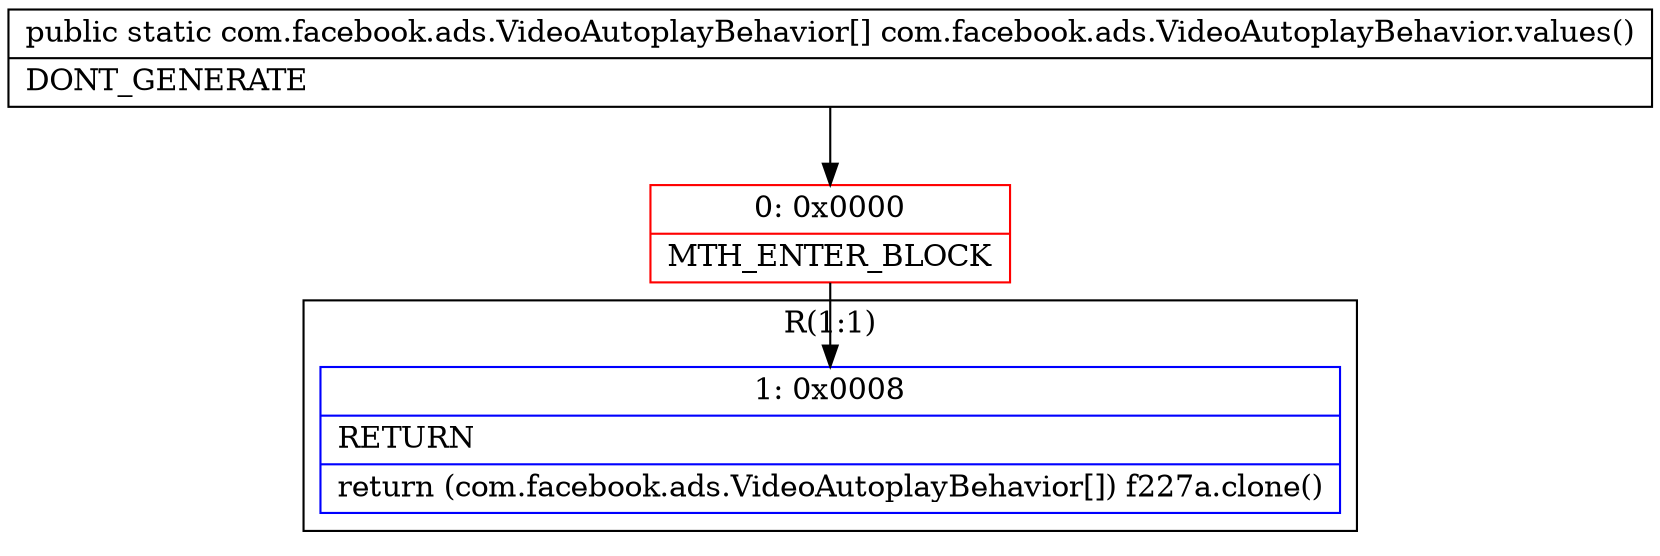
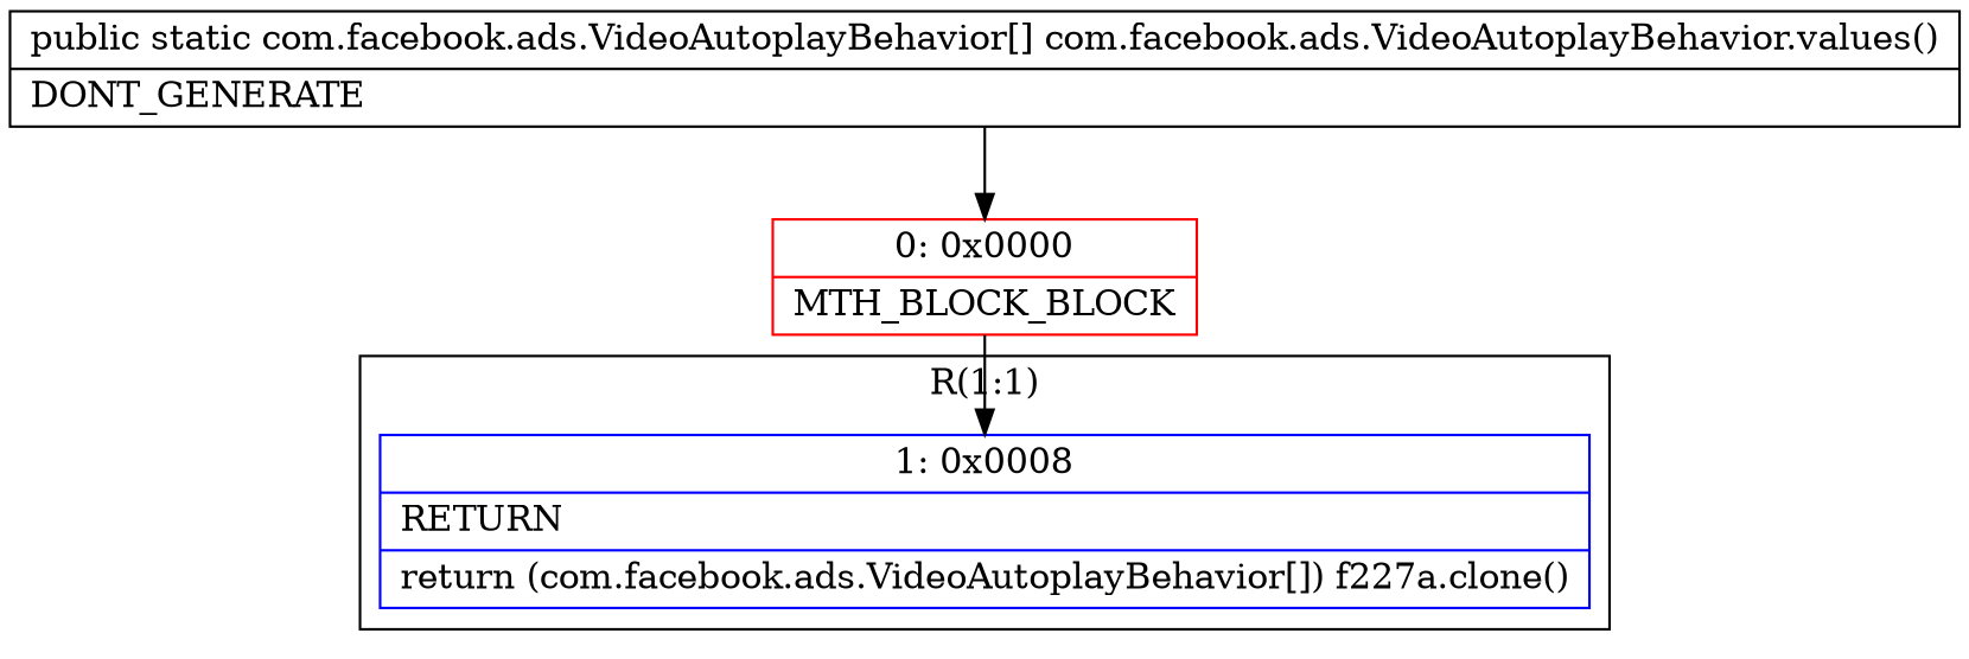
  digraph {
    node [shape=record]
    n1 [color=blue label="{1\:\ 0x0008|RETURN\l|return (com.facebook.ads.VideoAutoplayBehavior[]) f227a.clone()\l}"]
-   n2 [color=red label="{0\:\ 0x0000|MTH_ENTER_BLOCK\l}"]
+   n2 [color=red label="{0\:\ 0x0000|MTH_BLOCK_BLOCK\l}"]
    n3 [label="{public static com.facebook.ads.VideoAutoplayBehavior[] com.facebook.ads.VideoAutoplayBehavior.values()  | DONT_GENERATE\l}"]
    subgraph cluster_1 {
      label="R(1:1)"
      n1
    }
    n2 -> n1
    n3 -> n2
  }
